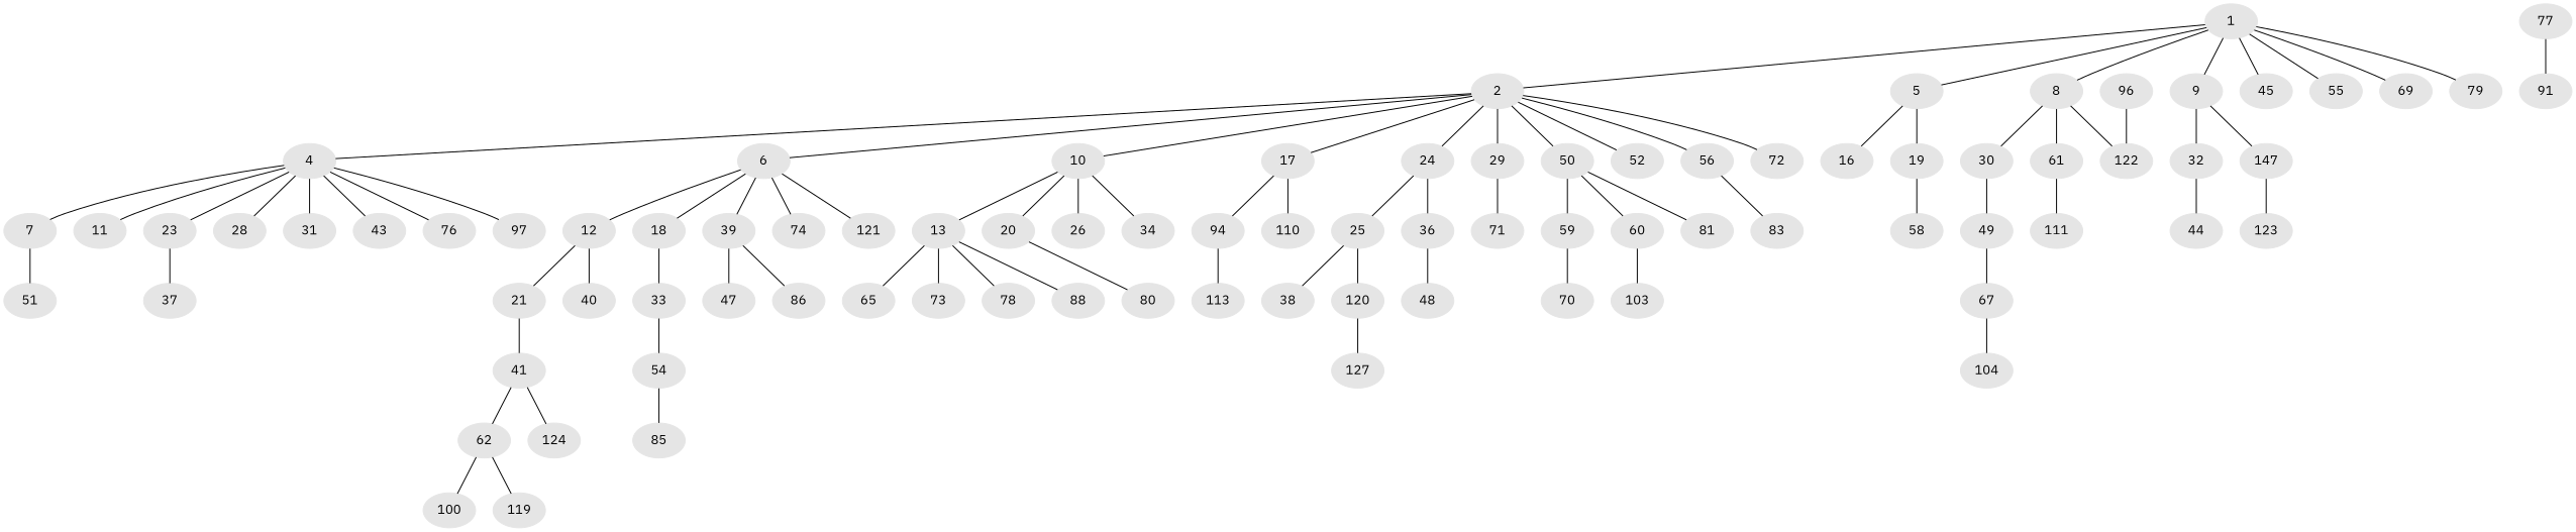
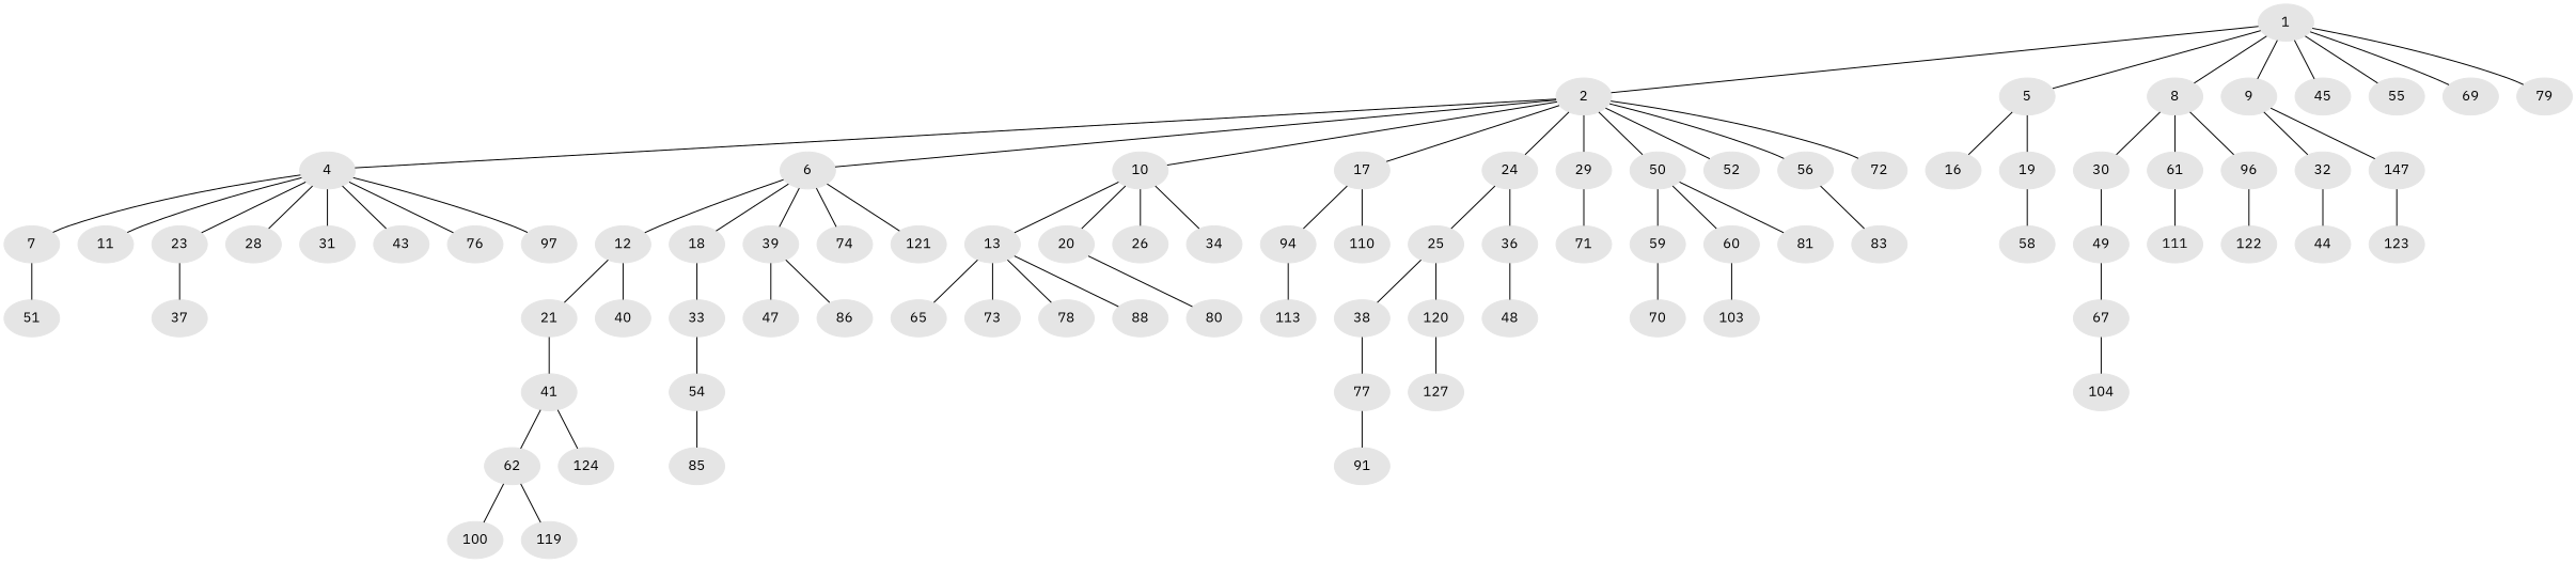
  graph {
    fontname="IBM Plex Sans"
    node [color=gray90 fontname="IBM Plex Sans" style=filled]
    edge [fontname="IBM Plex Sans"]
    1 [super="+14"]
    2 [super="+3"]
    5 [super="+93"]
    8 [super="+101"]
    9
    45 [super="+116"]
    55
    69 [super="+95"]
    79
    4 [super="+22"]
    6 [super="+15"]
    10 [super="+87"]
    17 [super="+66"]
    24
    29 [super="+125"]
    50
    52 [super="+92"]
    56
    72
    16 [super="+108"]
    19
    30 [super="+35"]
    61
    96
    32
    n26 [label=147]
    7
    11
    23
    28
    31
    43 [super="+53"]
    76 [super="+102"]
    97
    12
    18 [super="+42"]
    39
    74 [super="+75"]
    121
    13 [super="+27"]
    20 [super="+36"]
    26
    34
    94
    110
    25 [super="+57"]
    n47 [label=36 super="+126"]
    71
    59
    60 [super="+91"]
    81 [super="+84"]
    83 [super="+112"]
    51
    37
    58
    21 [super="+64"]
    40 [super="+114"]
    33 [super="+68"]
    47
    86
    49 [super="+63"]
    111
    122
    44 [super="+89"]
    123
    65
    73 [super="+82"]
    78
    88 [super="+107"]
    80
    41 [super="+115"]
    113
    54
    62 [super="+98"]
    124
    38 [super="+105"]
    120
    48 [super="+118"]
    77
    127
    67
    85 [super="+109"]
    n83 [label=91]
    100 [super="+128"]
    119
    104
    70 [super="+99"]
    103
    1 -- 2
    1 -- 5
    1 -- 8
    1 -- 9
    1 -- 45
    1 -- 55
    1 -- 69
    1 -- 79
    2 -- 4
    2 -- 6
    2 -- 10
    2 -- 17
    2 -- 24
    2 -- 29
    2 -- 50
    2 -- 52
    2 -- 56
    2 -- 72
    5 -- 16
    5 -- 19
    8 -- 30
    8 -- 61
-   8 -- 122
+   8 -- 96
    9 -- 32
    9 -- n26
    4 -- 7
    4 -- 11
    4 -- 23
    4 -- 28
    4 -- 31
    4 -- 43
    4 -- 76
    4 -- 97
    6 -- 12
    6 -- 18
    6 -- 39
    6 -- 74
    6 -- 121
    10 -- 13
    10 -- 20
    10 -- 26
    10 -- 34
    17 -- 94
    17 -- 110
    24 -- 25
    24 -- n47
    29 -- 71
    50 -- 59
    50 -- 60
    50 -- 81
    56 -- 83
    19 -- 58
    30 -- 49
    61 -- 111
    96 -- 122
    32 -- 44
    n26 -- 123
    7 -- 51
    23 -- 37
    12 -- 21
    12 -- 40
    18 -- 33
    39 -- 47
    39 -- 86
    13 -- 65
    13 -- 73
    13 -- 78
    13 -- 88
    20 -- 80
    94 -- 113
    25 -- 38
    25 -- 120
    n47 -- 48
    59 -- 70
    60 -- 103
    21 -- 41
    33 -- 54
    49 -- 67
    41 -- 62
    41 -- 124
    54 -- 85
    62 -- 100
    62 -- 119
+   38 -- 77
    120 -- 127
    77 -- n83
    67 -- 104
  }
